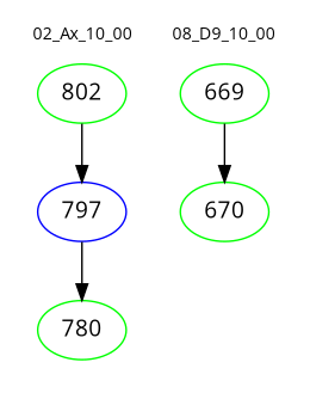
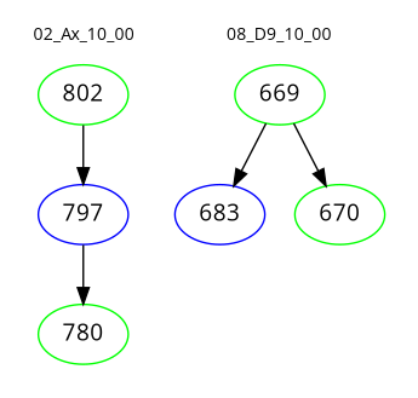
  digraph {
    fontname="Open Sans"
    node [color=green fontname="Open Sans"]
    edge [color=black fontname="Open Sans"]
    n1 [label=802]
    n2 [label=780]
    n3 [color=blue label=797]
    n4 [label=669]
+   n5 [color=blue label=683]
    n6 [label=670]
    subgraph cluster_1 {
      color=white
      fontsize=10
      label="02_Ax_10_00"
      n1
      n2
      n3
    }
    subgraph cluster_2 {
      color=white
      fontsize=10
      label="08_D9_10_00"
      n4
+     n5
      n6
    }
    n1 -> n3
    n3 -> n2
+   n4 -> n5
    n4 -> n6
  }
